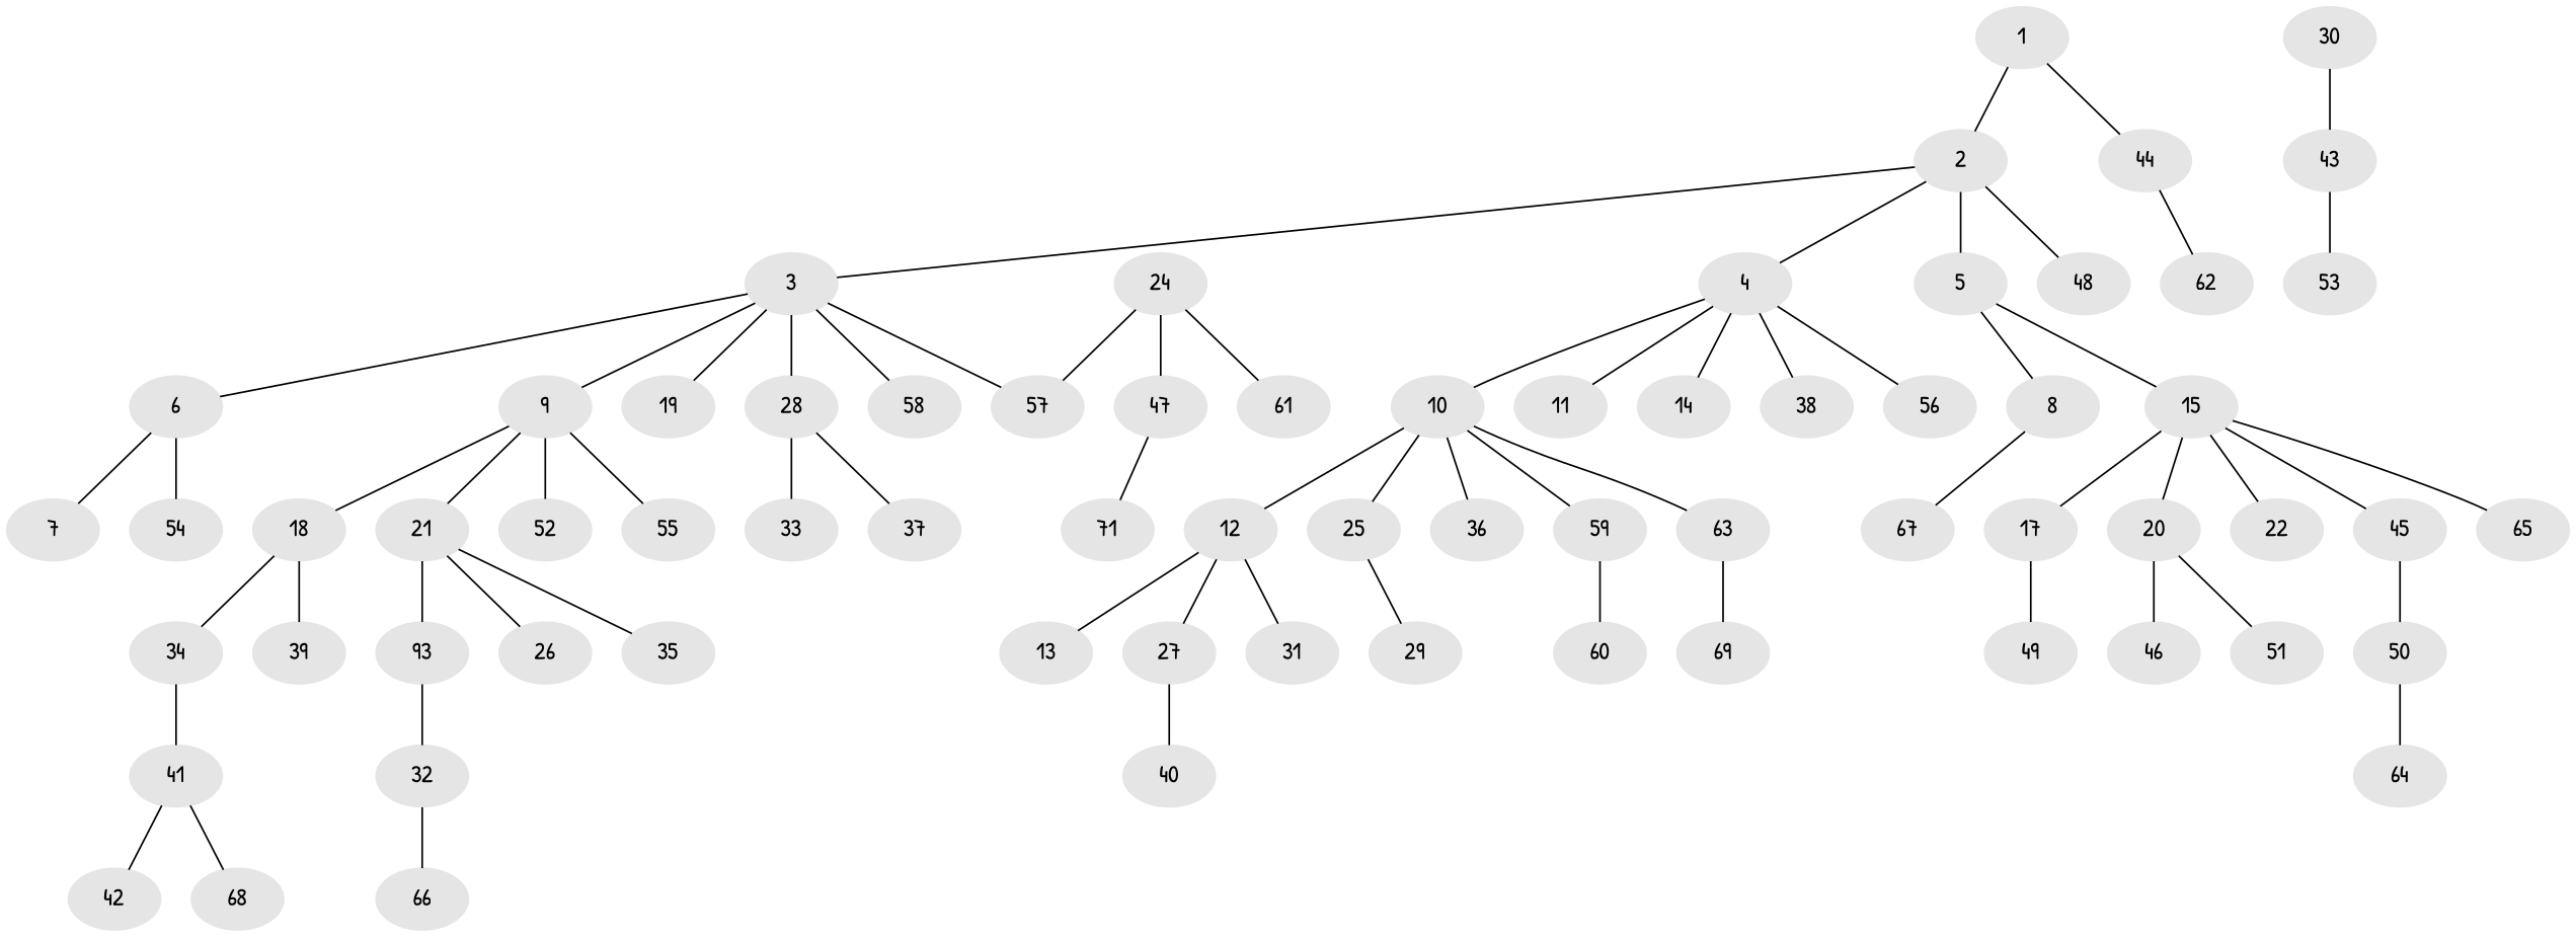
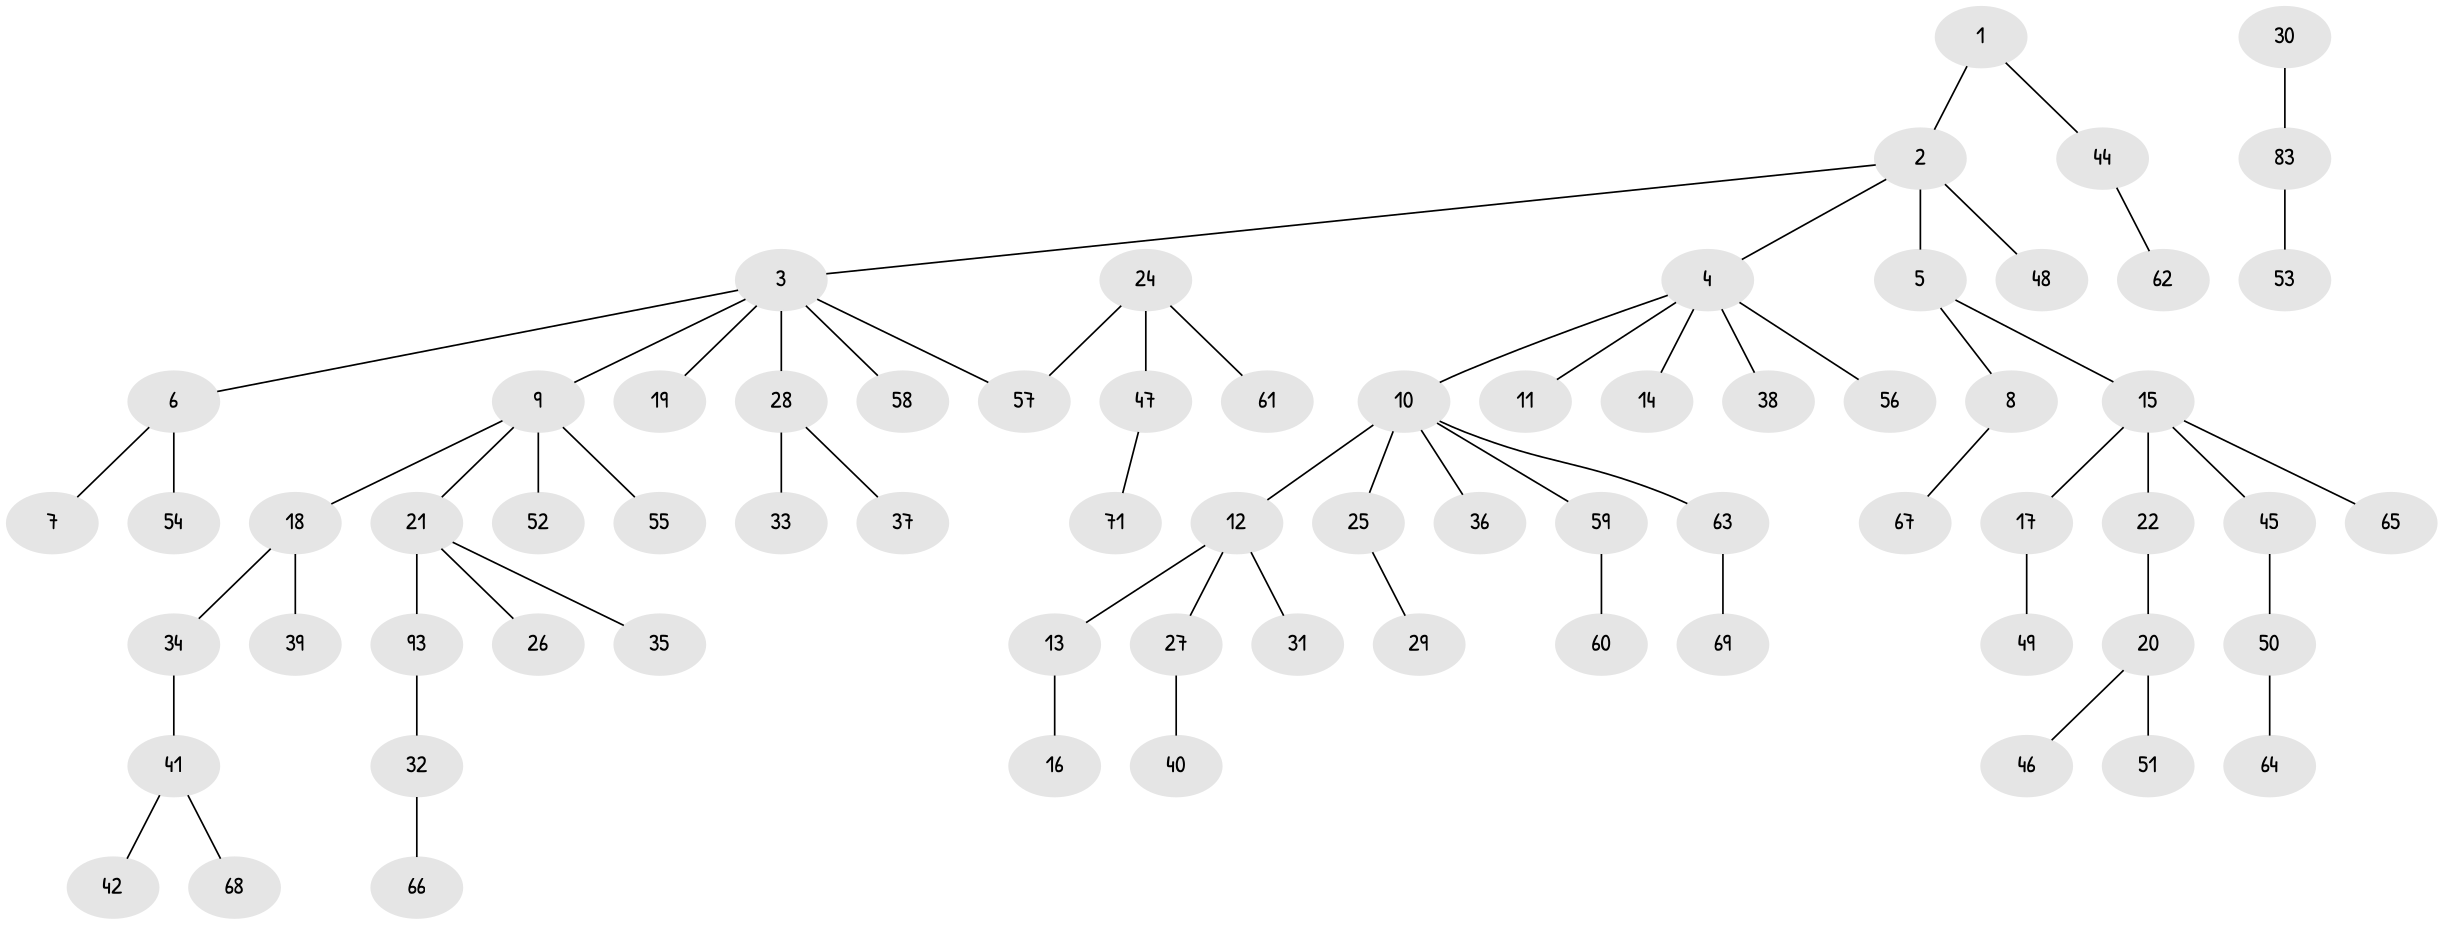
  graph {
    fontname="Patrick Hand"
    node [color=gray90 fontname="Patrick Hand" style=filled]
    edge [fontname="Patrick Hand"]
    1
    2
    44
    3
    4
    5
    48
    62
    6
    9
    19
    28
    58
    57
    10
    11
    14
    38
    56
    8
    15
    7
    54
    18
    21
    52
    55
    24
    47
    61
    33
    37
    12
    25
    36
    59
    63
    67
    17
    20
    22
    45
    65
    30
-   43
+   43 [label=83]
    34
    39
    n48 [label=93]
    26
    35
    13
    27
    31
    29
    60
    69
+   16
    40
    49
    46
    51
    50
    41
    32
    66
    71
    53
    42
    68
    64
    1 -- 2
    1 -- 44
    2 -- 3
    2 -- 4
    2 -- 5
    2 -- 48
    44 -- 62
    3 -- 6
    3 -- 9
    3 -- 19
    3 -- 28
    3 -- 58
    3 -- 57
    4 -- 10
    4 -- 11
    4 -- 14
    4 -- 38
    4 -- 56
    5 -- 8
    5 -- 15
    6 -- 7
    6 -- 54
    9 -- 18
    9 -- 21
    9 -- 52
    9 -- 55
    28 -- 33
    28 -- 37
    10 -- 12
    10 -- 25
    10 -- 36
    10 -- 59
    10 -- 63
    8 -- 67
    15 -- 17
-   15 -- 20
+   22 -- 20
    15 -- 22
    15 -- 45
    15 -- 65
    18 -- 34
    18 -- 39
    21 -- n48
    21 -- 26
    21 -- 35
    24 -- 57
    24 -- 47
    24 -- 61
    47 -- 71
    12 -- 13
    12 -- 27
    12 -- 31
    25 -- 29
    59 -- 60
    63 -- 69
    17 -- 49
    20 -- 46
    20 -- 51
    45 -- 50
    30 -- 43
    43 -- 53
    34 -- 41
    n48 -- 32
+   13 -- 16
    27 -- 40
    50 -- 64
    41 -- 42
    41 -- 68
    32 -- 66
  }
